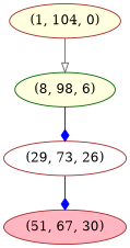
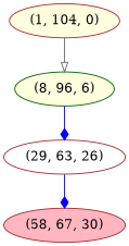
  digraph {
    node [color=brown fillcolor=lightyellow style=filled]
    edge [arrowhead=diamond color=blue]
    n1 [label="(1, 104, 0)"]
-   "(8, 96, 6)" [color=darkgreen label="(8, 98, 6)"]
-   "(29, 73, 26)" [fillcolor=white]
-   "(58, 67, 30)" [fillcolor=lightpink label="(51, 67, 30)"]
+   "(8, 96, 6)" [color=darkgreen]
+   "(29, 73, 26)" [fillcolor=white label="(29, 63, 26)"]
+   "(58, 67, 30)" [fillcolor=lightpink]
    n1 -> "(8, 96, 6)" [arrowhead=onormal color=gray40]
    "(8, 96, 6)" -> "(29, 73, 26)"
    "(29, 73, 26)" -> "(58, 67, 30)"
  }
